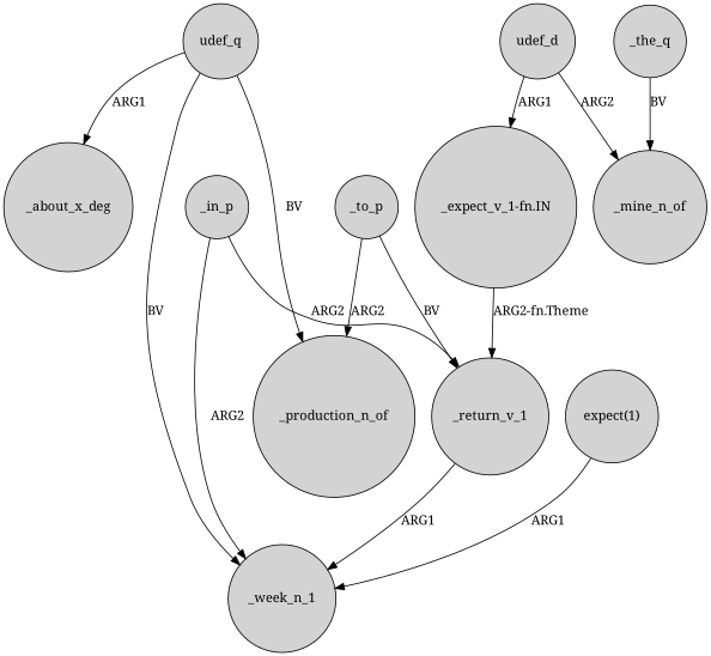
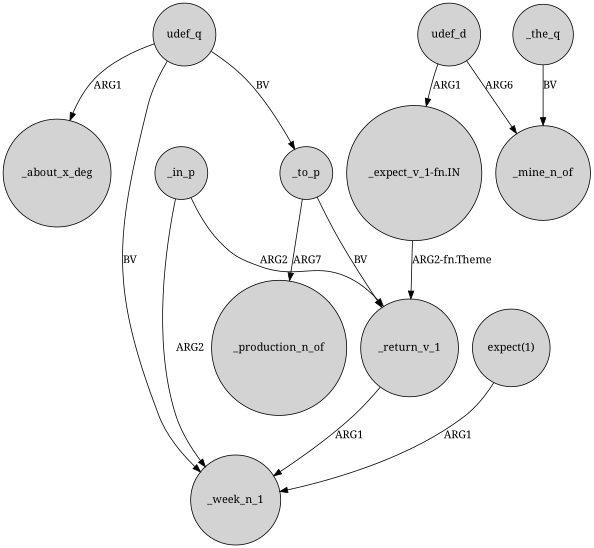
  digraph {
    fontname="Noto Serif"
    node [fontname="Noto Serif" shape=circle style=filled]
    edge [fontname="Noto Serif"]
    udef_q
    _production_n_of
    _week_n_1
    _about_x_deg
    _return_v_1
    _to_p
    "_expect_v_1-fn.IN"
    _the_q
    _mine_n_of
    _in_p
    n11 [label=udef_d]
    n12 [label="expect(1)"]
-   udef_q -> _production_n_of [label=BV]
+   udef_q -> _to_p [label=BV]
    udef_q -> _week_n_1 [label=BV]
    udef_q -> _about_x_deg [label=ARG1]
    _return_v_1 -> _week_n_1 [label=ARG1]
-   _to_p -> _production_n_of [label=ARG2]
+   _to_p -> _production_n_of [label=ARG7]
    _to_p -> _return_v_1 [label=BV]
    "_expect_v_1-fn.IN" -> _return_v_1 [label="ARG2-fn.Theme"]
    _the_q -> _mine_n_of [label=BV]
    _in_p -> _week_n_1 [label=ARG2]
    _in_p -> _return_v_1 [label=ARG2]
    n11 -> "_expect_v_1-fn.IN" [label=ARG1]
-   n11 -> _mine_n_of [label=ARG2]
+   n11 -> _mine_n_of [label=ARG6]
    n12 -> _week_n_1 [label=ARG1]
  }
